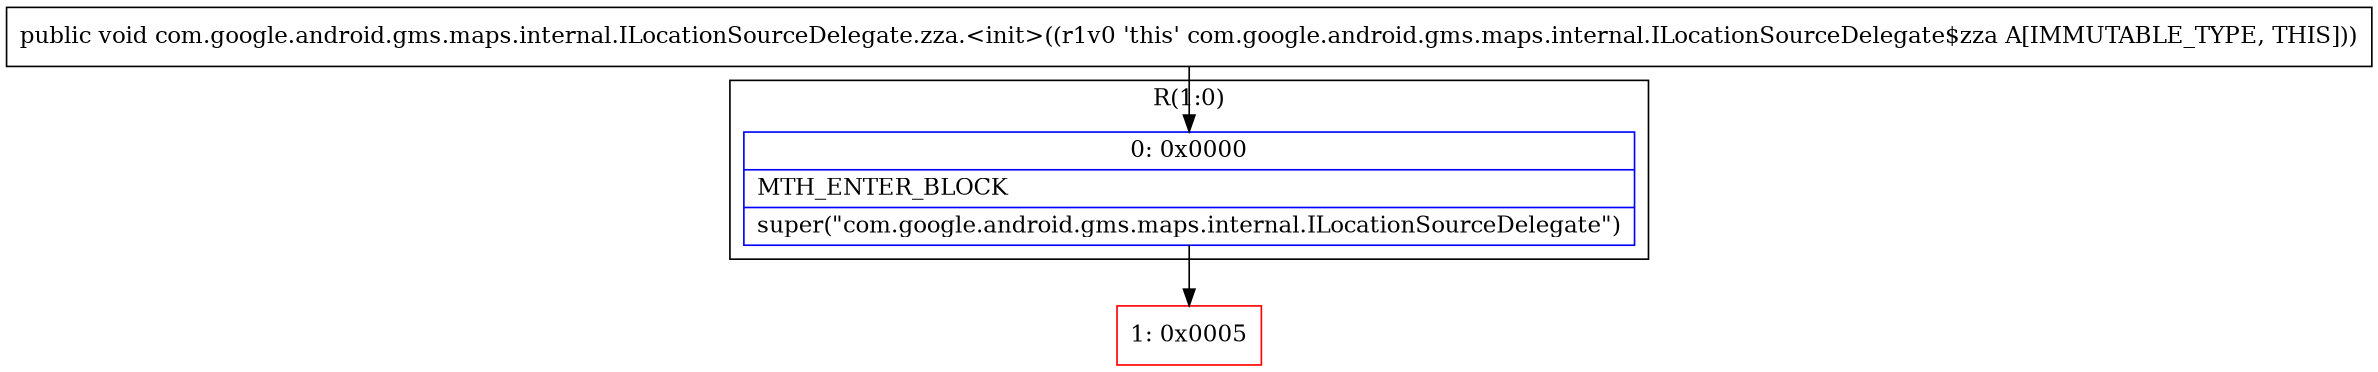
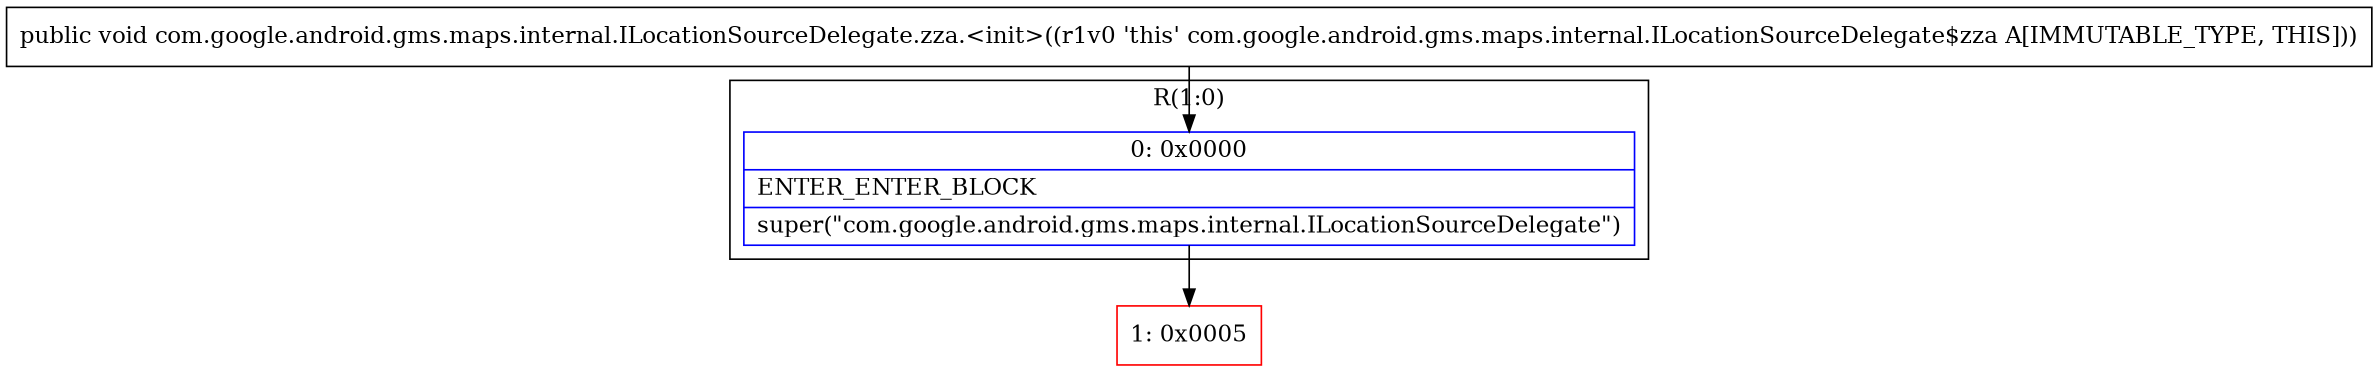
  digraph {
    node [shape=record]
-   n1 [color=blue label="{0\:\ 0x0000|MTH_ENTER_BLOCK\l|super(\"com.google.android.gms.maps.internal.ILocationSourceDelegate\")\l}"]
+   n1 [color=blue label="{0\:\ 0x0000|ENTER_ENTER_BLOCK\l|super(\"com.google.android.gms.maps.internal.ILocationSourceDelegate\")\l}"]
    n2 [color=red label="{1\:\ 0x0005}"]
    n3 [label="{public void com.google.android.gms.maps.internal.ILocationSourceDelegate.zza.\<init\>((r1v0 'this' com.google.android.gms.maps.internal.ILocationSourceDelegate$zza A[IMMUTABLE_TYPE, THIS])) }"]
    subgraph cluster_1 {
      label="R(1:0)"
      n1
    }
    n1 -> n2
    n3 -> n1
  }
